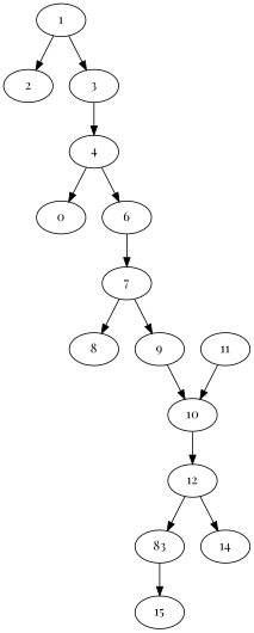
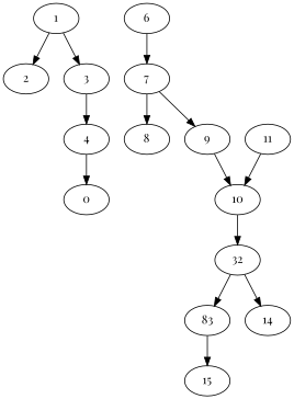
  digraph {
    fontname="Playfair Display"
    node [alpha=0.00 fontname="Playfair Display"]
    edge [fontname="Playfair Display"]
    1 [expect_size=13371392]
    2 [alpha=0.17 expect_size=32762880]
    3 [alpha=0.10 expect_size=31682560]
    4 [alpha=0.09 expect_size=31909888]
    n5 [alpha=0.15 expect_size=7293952 label=0]
    6 [alpha=0.01 expect_size=21543936]
    7 [alpha=0.04 expect_size=19562496]
    8 [expect_size=46191616]
    9 [alpha=0.07 expect_size=15480832]
    10 [alpha=0.06 expect_size=37656576]
-   12 [alpha=0.12 expect_size=48132096]
+   12 [alpha=0.12 expect_size=48132096 label=32]
    11 [alpha=0.05 expect_size=47816704]
    n13 [alpha=0.05 expect_size=40119296 label=83]
    14 [alpha=0.16 expect_size=17186816]
    15 [alpha=0.04 expect_size=38024192]
    1 -> 2
    1 -> 3
    3 -> 4
    4 -> n5
-   4 -> 6
    6 -> 7
    7 -> 8
    7 -> 9
    9 -> 10
    10 -> 12
    12 -> n13
    12 -> 14
    11 -> 10
    n13 -> 15
  }
